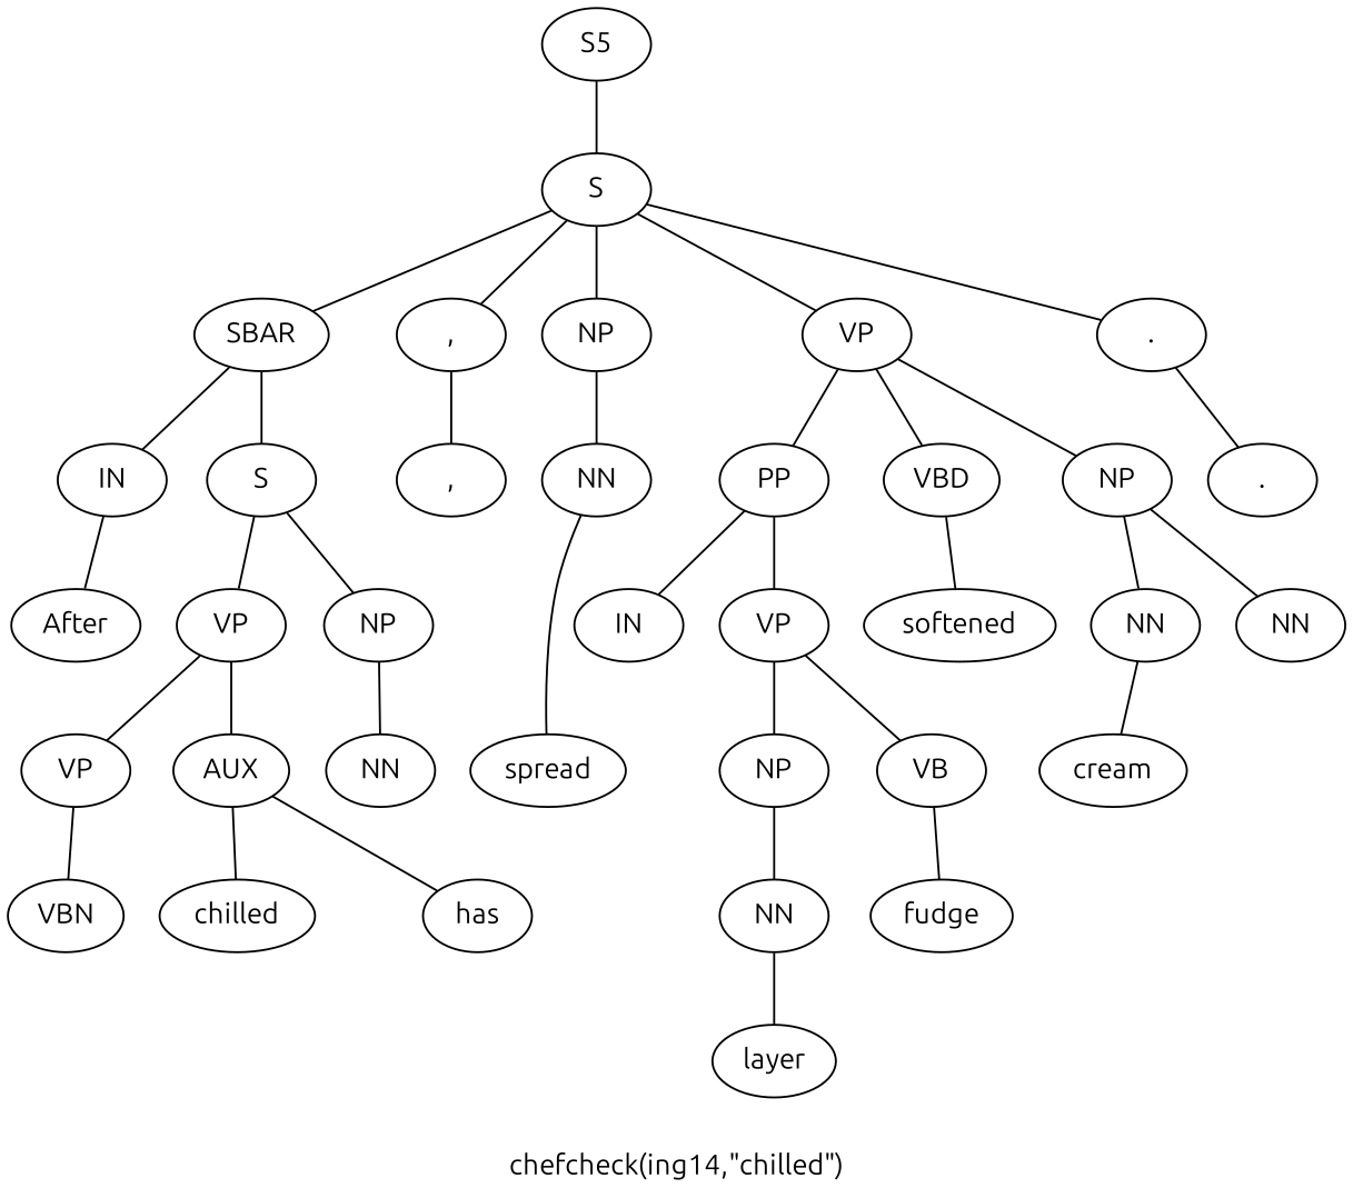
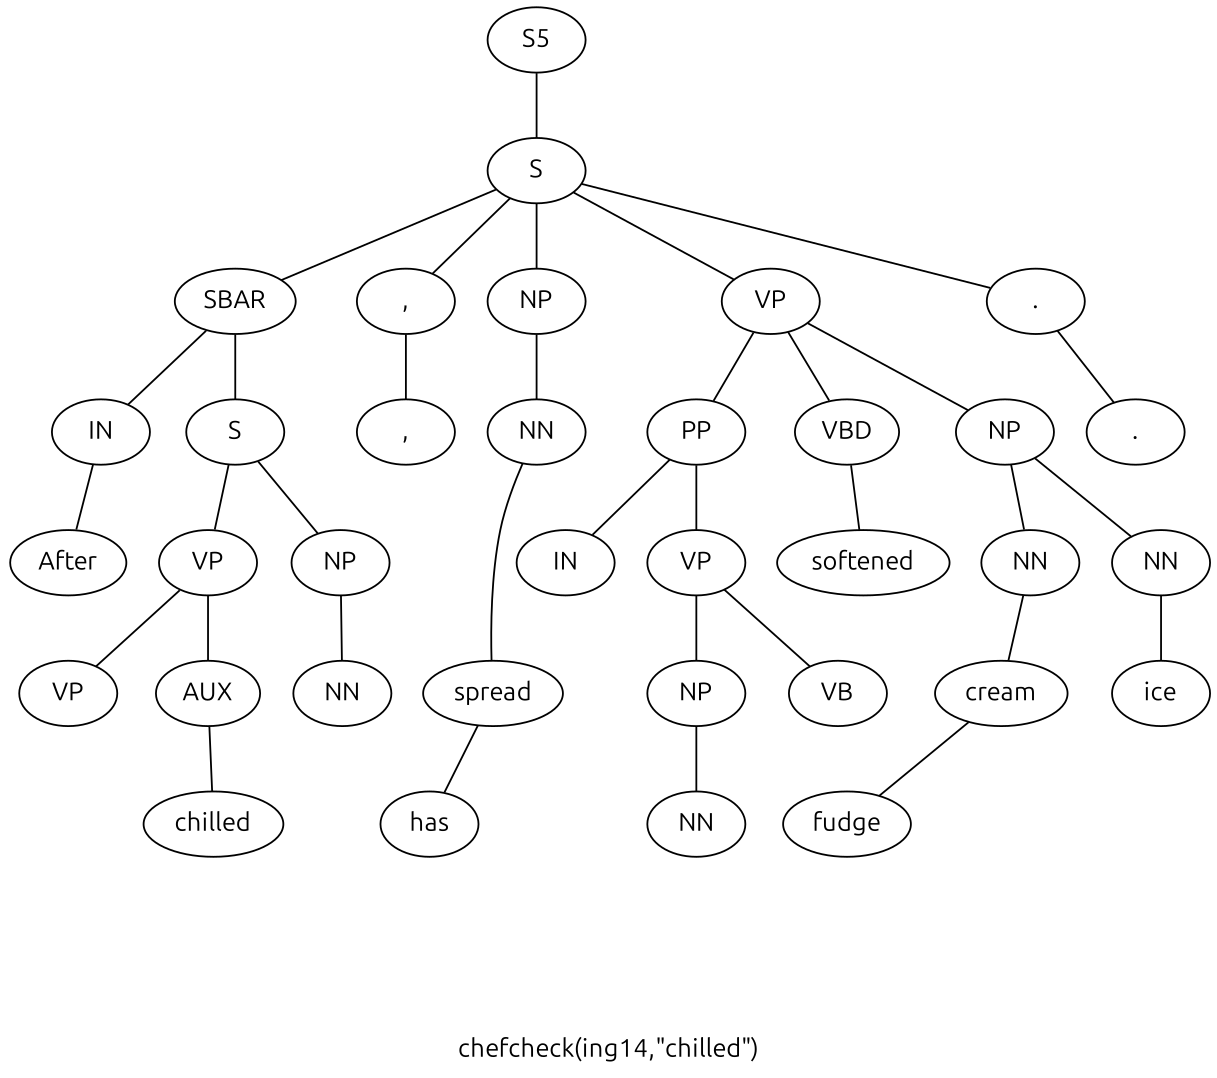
  graph {
    fontname=Ubuntu
    label="chefcheck(ing14,\"chilled\")"
    node [fontname=Ubuntu]
    edge [fontname=Ubuntu]
    n1 [label=S5]
    n2 [label=S]
    n3 [label=SBAR]
    n4 [label=","]
    n5 [label=NP]
    n6 [label=VP]
    n7 [label="."]
    n8 [label=IN]
    n9 [label=S]
    n10 [label=","]
    n11 [label=NN]
    n12 [label=VBD]
    n13 [label=NP]
    n14 [label=PP]
    n15 [label="."]
    n16 [label=After]
    n17 [label=NP]
    n18 [label=VP]
    n19 [label=NN]
    n20 [label=AUX]
    n21 [label=VP]
    n22 [label=has]
    n23 [label=chilled]
-   n24 [label=VBN]
    n25 [label=spread]
    n26 [label=softened]
    n27 [label=NN]
    n28 [label=NN]
    n29 [label=IN]
    n30 [label=VP]
+   n31 [label=ice]
    n32 [label=cream]
    n33 [label=VB]
    n34 [label=NP]
    n35 [label=fudge]
    n36 [label=NN]
-   n37 [label=layer]
    n1 -- n2
    n2 -- n3
    n2 -- n4
    n2 -- n5
    n2 -- n6
    n2 -- n7
    n3 -- n8
    n3 -- n9
    n4 -- n10
    n5 -- n11
    n6 -- n12
    n6 -- n13
    n6 -- n14
    n7 -- n15
    n8 -- n16
    n9 -- n17
    n9 -- n18
    n11 -- n25
    n12 -- n26
    n13 -- n27
    n13 -- n28
    n14 -- n29
    n14 -- n30
    n17 -- n19
    n18 -- n20
    n18 -- n21
-   n20 -- n22
+   n25 -- n22
    n20 -- n23
-   n21 -- n24
+   n27 -- n31
    n28 -- n32
    n30 -- n33
    n30 -- n34
-   n33 -- n35
+   n32 -- n35
    n34 -- n36
-   n36 -- n37
  }
